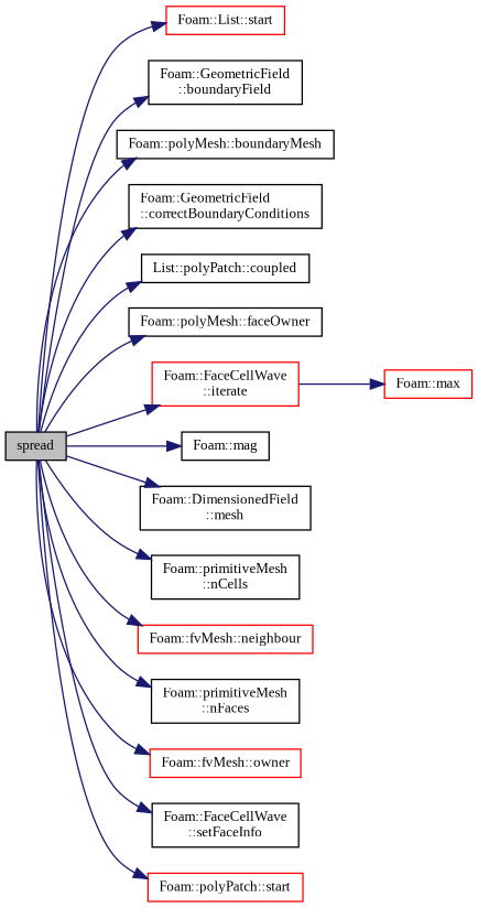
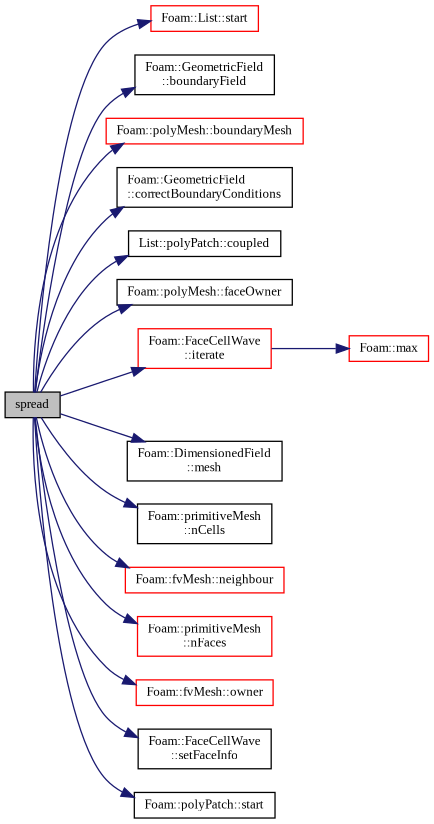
  digraph {
    fontname="Liberation Serif"
    rankdir=LR
    node [color=black fontname="Liberation Serif" fontsize=10 shape=record]
    edge [color=midnightblue fontname="Liberation Serif" fontsize=10 labelfontname=FreeSans labelfontsize=10 style=solid]
    n1 [fillcolor=grey75 fontcolor=black height=0.2 label=spread style=filled width=0.4]
    n2 [color=red height=0.2 label="Foam::List::start" width=0.4]
    n3 [height=0.2 label="Foam::GeometricField\l::boundaryField" width=0.4]
-   n4 [height=0.2 label="Foam::polyMesh::boundaryMesh" width=0.4]
+   n4 [color=red height=0.2 label="Foam::polyMesh::boundaryMesh" width=0.4]
    n5 [height=0.2 label="Foam::GeometricField\l::correctBoundaryConditions" width=0.4]
    n6 [height=0.2 label="List::polyPatch::coupled" width=0.4]
    n7 [height=0.2 label="Foam::polyMesh::faceOwner" width=0.4]
    n8 [color=red height=0.2 label="Foam::FaceCellWave\l::iterate" width=0.4]
-   n9 [height=0.2 label="Foam::mag" width=0.4]
    n10 [height=0.2 label="Foam::DimensionedField\l::mesh" width=0.4]
    n11 [height=0.2 label="Foam::primitiveMesh\l::nCells" width=0.4]
    n12 [color=red height=0.2 label="Foam::fvMesh::neighbour" width=0.4]
-   n13 [height=0.2 label="Foam::primitiveMesh\l::nFaces" width=0.4]
+   n13 [color=red height=0.2 label="Foam::primitiveMesh\l::nFaces" width=0.4]
    n14 [color=red height=0.2 label="Foam::fvMesh::owner" width=0.4]
    n15 [height=0.2 label="Foam::FaceCellWave\l::setFaceInfo" width=0.4]
-   n16 [color=red height=0.2 label="Foam::polyPatch::start" width=0.4]
+   n16 [height=0.2 label="Foam::polyPatch::start" width=0.4]
    n17 [color=red height=0.2 label="Foam::max" width=0.4]
    n1 -> n2
    n1 -> n3
    n1 -> n4
    n1 -> n5
    n1 -> n6
    n1 -> n7
    n1 -> n8
-   n1 -> n9
    n1 -> n10
    n1 -> n11
    n1 -> n12
    n1 -> n13
    n1 -> n14
    n1 -> n15
    n1 -> n16
    n8 -> n17
  }
